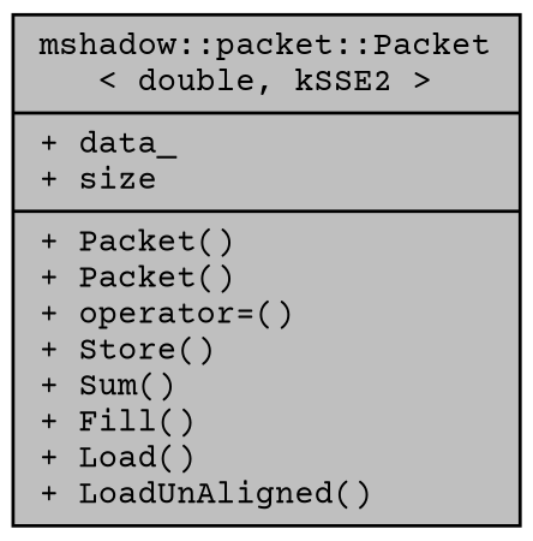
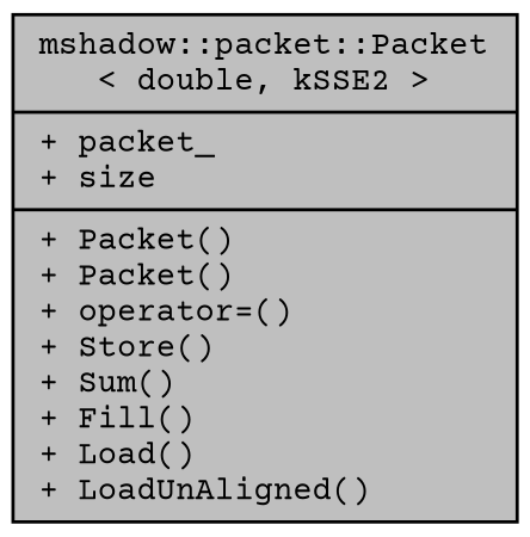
  digraph {
    fontname="Courier Prime"
-   n1 [color=black fillcolor=grey75 fontcolor=black fontname="Courier Prime" fontsize=10 height=0.2 label="{mshadow::packet::Packet\l\< double, kSSE2 \>\n|+ data_\l+ size\l|+ Packet()\l+ Packet()\l+ operator=()\l+ Store()\l+ Sum()\l+ Fill()\l+ Load()\l+ LoadUnAligned()\l}" shape=record style=filled width=0.4]
+   n1 [color=black fillcolor=grey75 fontcolor=black fontname="Courier Prime" fontsize=10 height=0.2 label="{mshadow::packet::Packet\l\< double, kSSE2 \>\n|+ packet_\l+ size\l|+ Packet()\l+ Packet()\l+ operator=()\l+ Store()\l+ Sum()\l+ Fill()\l+ Load()\l+ LoadUnAligned()\l}" shape=record style=filled width=0.4]
  }
